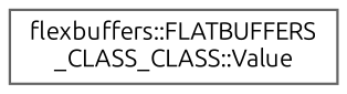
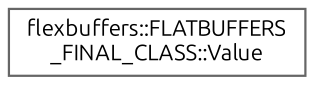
  digraph {
    rankdir=LR
    fontname=Ubuntu
-   n1 [color=grey40 fillcolor=white fontname=Ubuntu fontsize=10 height=0.2 label="flexbuffers::FLATBUFFERS\l_CLASS_CLASS::Value" shape=box style=filled width=0.4]
+   n1 [color=grey40 fillcolor=white fontname=Ubuntu fontsize=10 height=0.2 label="flexbuffers::FLATBUFFERS\l_FINAL_CLASS::Value" shape=box style=filled width=0.4]
  }
